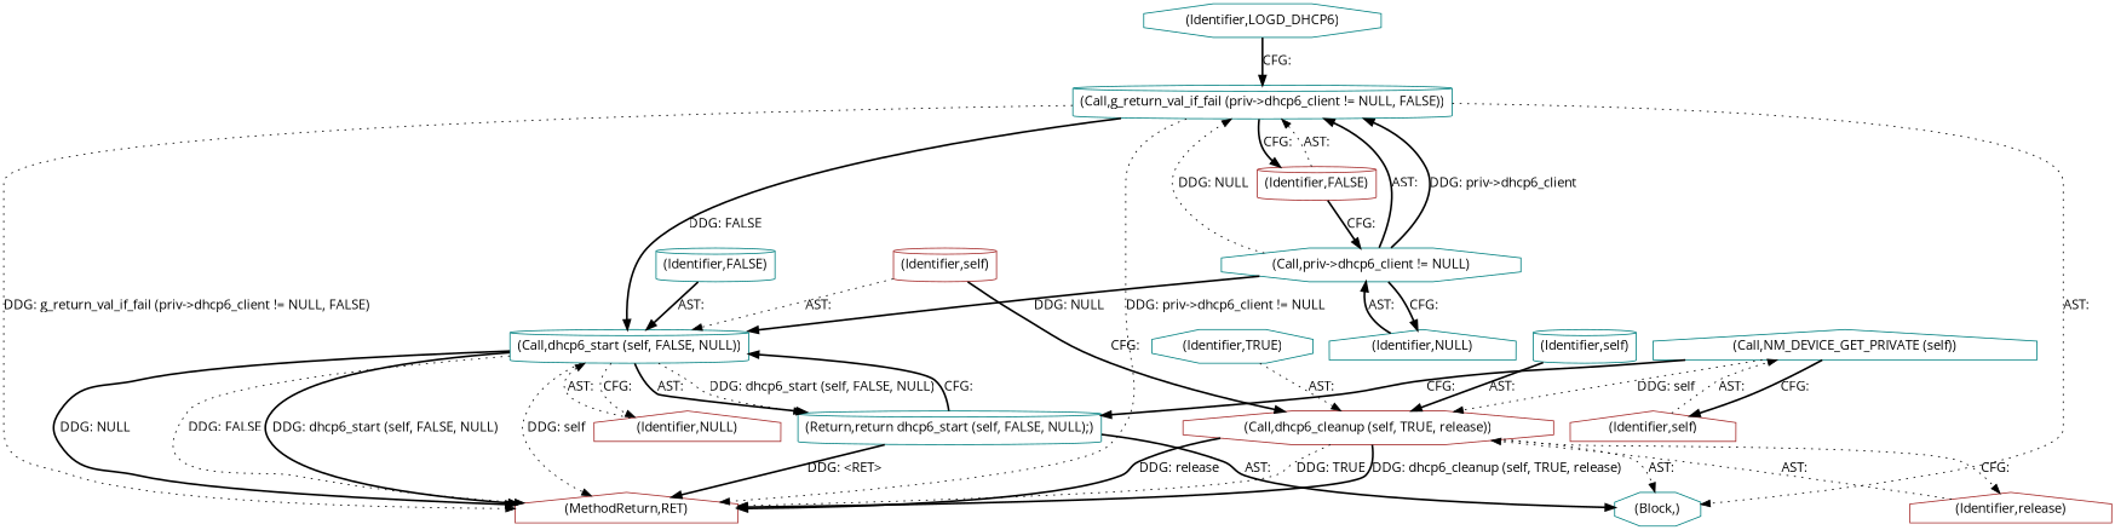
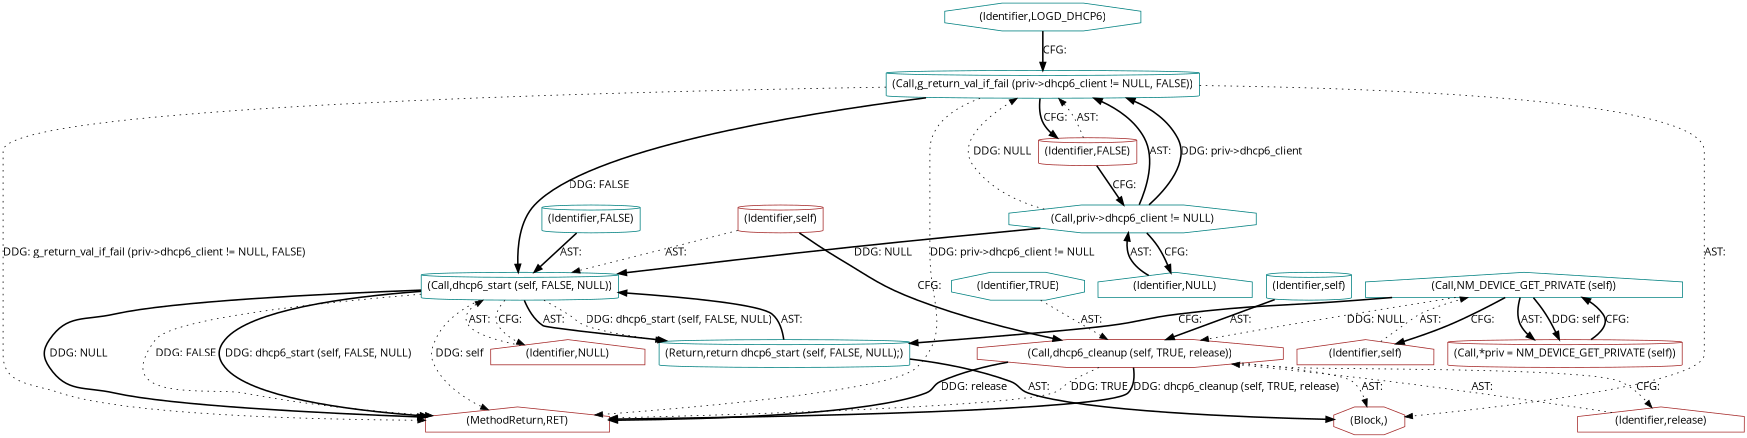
  digraph {
    fontname="Open Sans"
    node [color=teal fontname="Open Sans" shape=cylinder]
    edge [fontname="Open Sans" style=bold]
    n1 [label="(Call,dhcp6_start (self, FALSE, NULL))"]
    n2 [label="(Return,return dhcp6_start (self, FALSE, NULL);)"]
    n3 [color=brown label="(Identifier,NULL)" shape=house]
    n4 [color=brown label="(MethodReturn,RET)" shape=house]
-   n5 [label="(Block,)" shape=octagon]
+   n5 [color=brown label="(Block,)" shape=octagon]
    n6 [color=brown label="(Call,dhcp6_cleanup (self, TRUE, release))" shape=octagon]
    n7 [color=brown label="(Identifier,release)" shape=house]
    n8 [label="(Call,NM_DEVICE_GET_PRIVATE (self))" shape=house]
    n9 [color=brown label="(Identifier,self)" shape=house]
+   n10 [color=brown label="(Call,*priv = NM_DEVICE_GET_PRIVATE (self))"]
    n11 [label="(Call,g_return_val_if_fail (priv->dhcp6_client != NULL, FALSE))"]
    n12 [color=brown label="(Identifier,FALSE)"]
    n13 [label="(Call,priv->dhcp6_client != NULL)" shape=octagon]
    n14 [label="(Identifier,NULL)" shape=house]
    n15 [label="(Identifier,TRUE)" shape=octagon]
    n16 [color=brown label="(Identifier,self)"]
    n17 [label="(Identifier,LOGD_DHCP6)" shape=octagon]
    n18 [label="(Identifier,self)"]
    n19 [label="(Identifier,FALSE)"]
    n1 -> n2 [label="AST: "]
    n1 -> n2 [label="DDG: dhcp6_start (self, FALSE, NULL)" style=dotted]
    n1 -> n3 [label="CFG: " style=dotted]
    n1 -> n4 [label="DDG: dhcp6_start (self, FALSE, NULL)"]
    n1 -> n4 [label="DDG: self" style=dotted]
    n1 -> n4 [label="DDG: NULL"]
    n1 -> n4 [label="DDG: FALSE" style=dotted]
-   n2 -> n1 [label="CFG: "]
-   n2 -> n4 [label="DDG: <RET>"]
+   n2 -> n1 [label="AST: "]
    n2 -> n5 [label="AST: "]
    n3 -> n1 [label="AST: " style=dotted]
    n6 -> n4 [label="DDG: release"]
    n6 -> n4 [label="DDG: TRUE" style=dotted]
    n6 -> n4 [label="DDG: dhcp6_cleanup (self, TRUE, release)"]
    n6 -> n5 [label="AST: " style=dotted]
    n6 -> n7 [label="CFG: " style=dotted]
    n7 -> n6 [label="AST: " style=dotted]
    n8 -> n2 [label="CFG: "]
-   n8 -> n6 [label="DDG: self" style=dotted]
+   n8 -> n6 [label="DDG: NULL" style=dotted]
    n8 -> n9 [label="CFG: "]
+   n8 -> n10 [label="AST: "]
+   n8 -> n10 [label="DDG: self"]
    n9 -> n8 [label="AST: " style=dotted]
+   n10 -> n8 [label="CFG: "]
    n11 -> n1 [label="DDG: FALSE"]
    n11 -> n4 [label="DDG: priv->dhcp6_client != NULL" style=dotted]
    n11 -> n4 [label="DDG: g_return_val_if_fail (priv->dhcp6_client != NULL, FALSE)" style=dotted]
    n11 -> n5 [label="AST: " style=dotted]
    n11 -> n12 [label="CFG: "]
    n12 -> n11 [label="AST: " style=dotted]
    n12 -> n13 [label="CFG: "]
    n13 -> n1 [label="DDG: NULL"]
    n13 -> n11 [label="AST: "]
    n13 -> n11 [label="DDG: priv->dhcp6_client"]
    n13 -> n11 [label="DDG: NULL" style=dotted]
    n13 -> n14 [label="CFG: "]
    n14 -> n13 [label="AST: "]
    n15 -> n6 [label="AST: " style=dotted]
    n16 -> n1 [label="AST: " style=dotted]
    n16 -> n6 [label="CFG: "]
    n17 -> n11 [label="CFG: "]
    n18 -> n6 [label="AST: "]
    n19 -> n1 [label="AST: "]
  }
